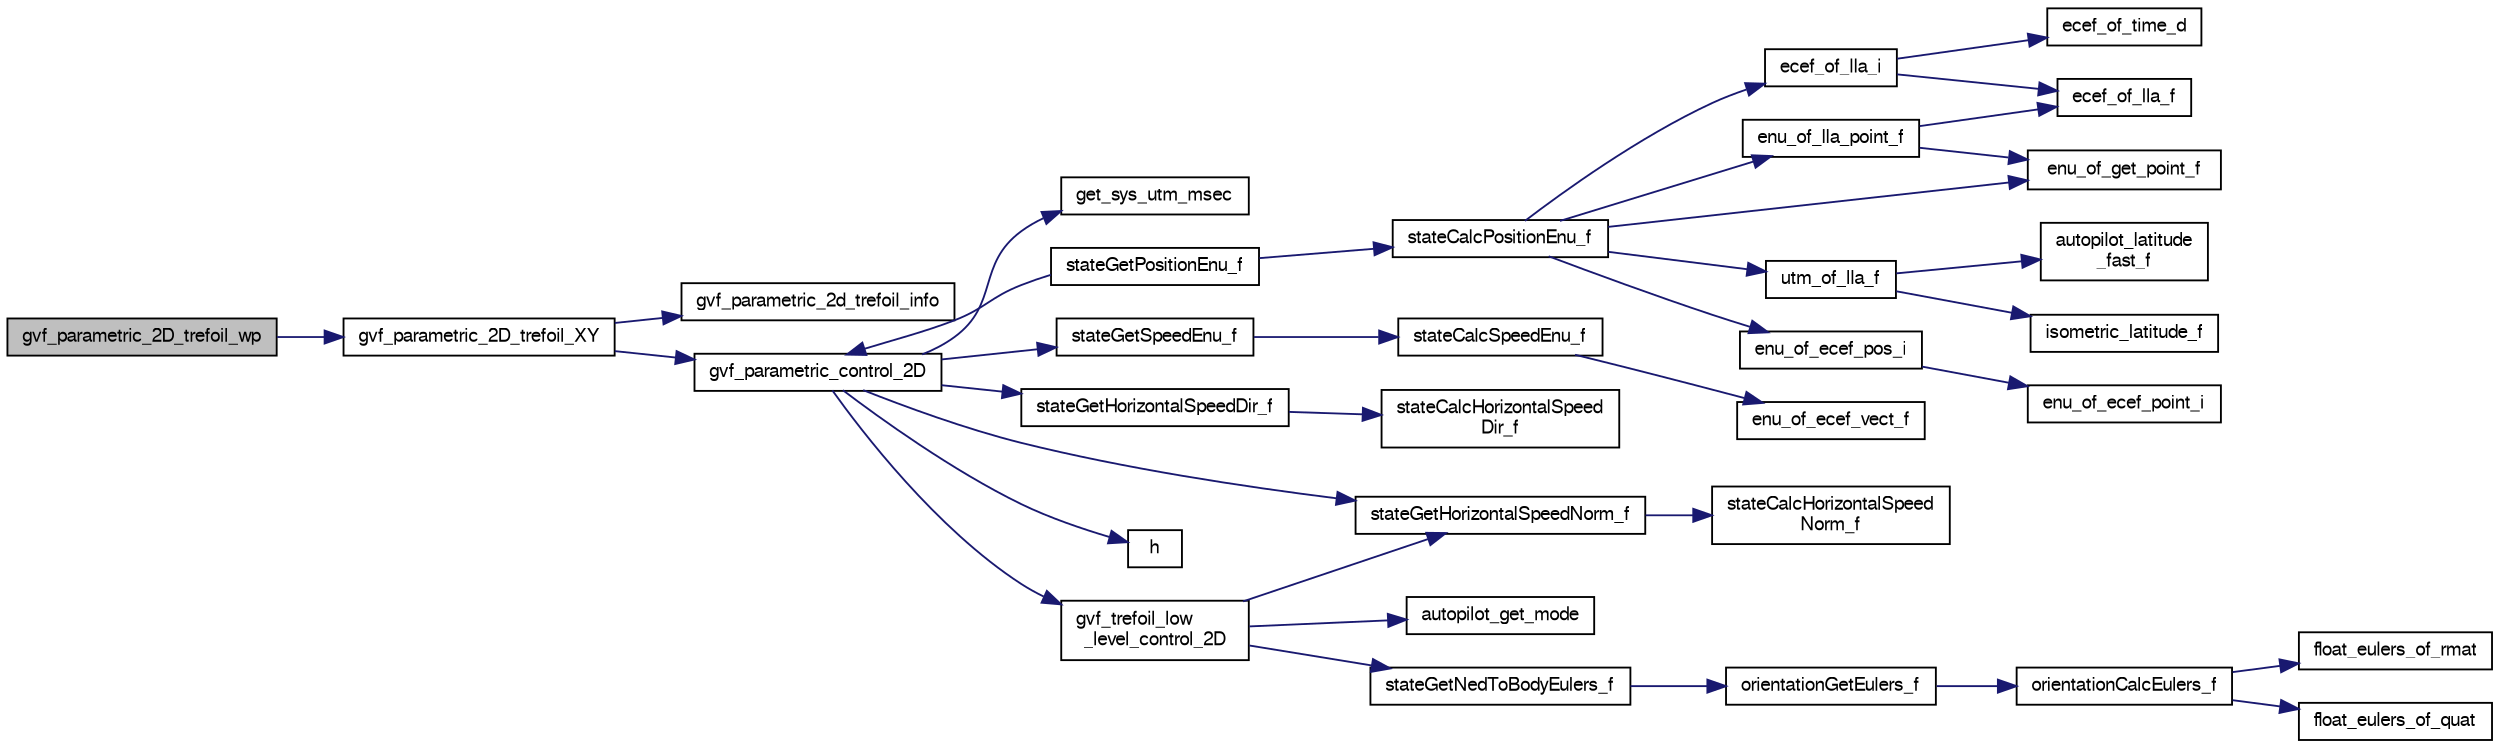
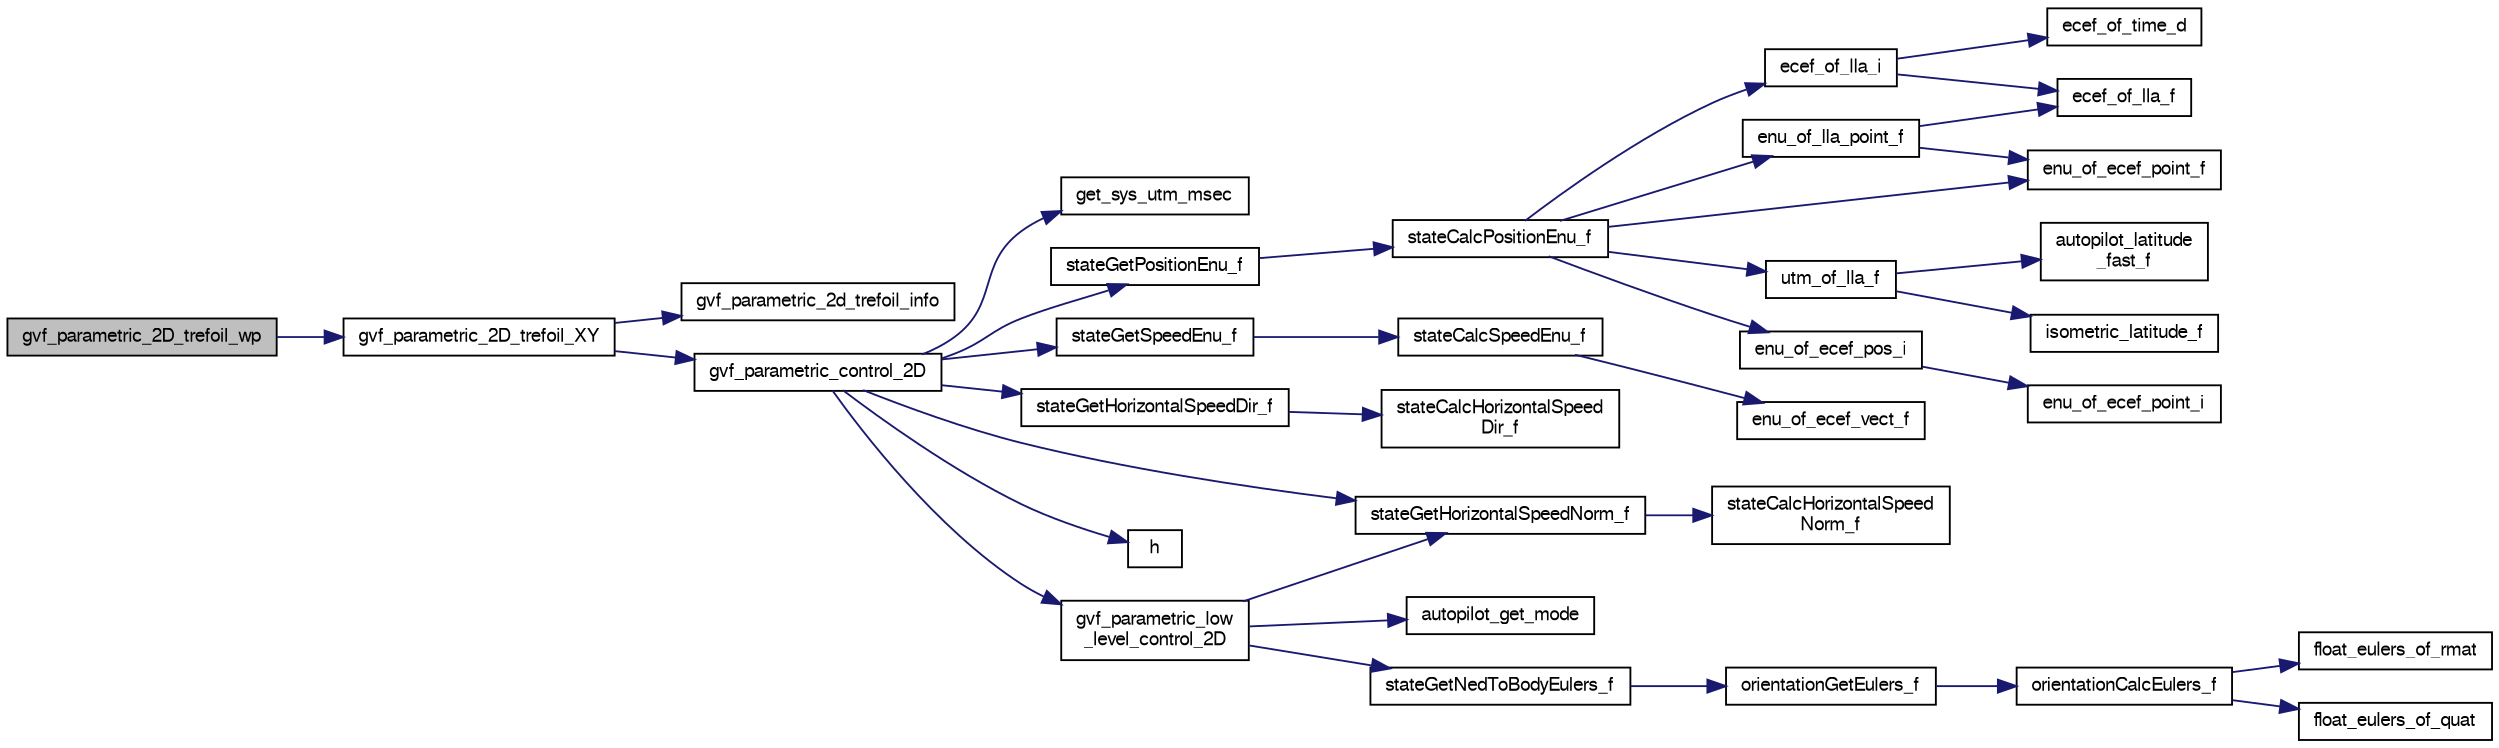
  digraph {
    rankdir=LR
    node [color=black fillcolor=white fontname=FreeSans fontsize=10 shape=record style=filled]
    edge [color=midnightblue fontname=FreeSans fontsize=10 labelfontname=FreeSans labelfontsize=10 style=solid]
    n1 [fillcolor=grey75 fontcolor=black height=0.2 label=gvf_parametric_2D_trefoil_wp width=0.4]
    n2 [height=0.2 label=gvf_parametric_2D_trefoil_XY width=0.4]
    n3 [height=0.2 label=gvf_parametric_2d_trefoil_info width=0.4]
    n4 [height=0.2 label=gvf_parametric_control_2D width=0.4]
    n5 [height=0.2 label=get_sys_utm_msec width=0.4]
    n6 [height=0.2 label=stateGetPositionEnu_f width=0.4]
    n7 [height=0.2 label=stateGetHorizontalSpeedNorm_f width=0.4]
    n8 [height=0.2 label=stateGetSpeedEnu_f width=0.4]
    n9 [height=0.2 label=stateGetHorizontalSpeedDir_f width=0.4]
    n10 [height=0.2 label=h width=0.4]
-   n11 [height=0.2 label="gvf_trefoil_low\l_level_control_2D" width=0.4]
+   n11 [height=0.2 label="gvf_parametric_low\l_level_control_2D" width=0.4]
    n12 [height=0.2 label=stateCalcPositionEnu_f width=0.4]
    n13 [height=0.2 label="stateCalcHorizontalSpeed\lNorm_f" width=0.4]
    n14 [height=0.2 label=stateCalcSpeedEnu_f width=0.4]
    n15 [height=0.2 label="stateCalcHorizontalSpeed\lDir_f" width=0.4]
    n16 [height=0.2 label=autopilot_get_mode width=0.4]
    n17 [height=0.2 label=stateGetNedToBodyEulers_f width=0.4]
-   n18 [height=0.2 label=enu_of_get_point_f width=0.4]
+   n18 [height=0.2 label=enu_of_ecef_point_f width=0.4]
    n19 [height=0.2 label=enu_of_ecef_pos_i width=0.4]
    n20 [height=0.2 label=enu_of_lla_point_f width=0.4]
    n21 [height=0.2 label=ecef_of_lla_i width=0.4]
    n22 [height=0.2 label=utm_of_lla_f width=0.4]
    n23 [height=0.2 label=enu_of_ecef_point_i width=0.4]
    n24 [height=0.2 label=ecef_of_lla_f width=0.4]
    n25 [height=0.2 label=ecef_of_time_d width=0.4]
    n26 [height=0.2 label=isometric_latitude_f width=0.4]
    n27 [height=0.2 label="autopilot_latitude\l_fast_f" width=0.4]
    n28 [height=0.2 label=enu_of_ecef_vect_f width=0.4]
    n29 [height=0.2 label=orientationGetEulers_f width=0.4]
    n30 [height=0.2 label=orientationCalcEulers_f width=0.4]
    n31 [height=0.2 label=float_eulers_of_rmat width=0.4]
    n32 [height=0.2 label=float_eulers_of_quat width=0.4]
    n1 -> n2
    n2 -> n3
    n2 -> n4
    n4 -> n5
-   n6 -> n4
+   n4 -> n6
    n4 -> n7
    n4 -> n8
    n4 -> n9
    n4 -> n10
    n4 -> n11
    n6 -> n12
    n7 -> n13
    n8 -> n14
    n9 -> n15
    n11 -> n7
    n11 -> n16
    n11 -> n17
    n12 -> n18
    n12 -> n19
    n12 -> n20
    n12 -> n21
    n12 -> n22
    n14 -> n28
    n17 -> n29
    n19 -> n23
    n20 -> n18
    n20 -> n24
    n21 -> n24
    n21 -> n25
    n22 -> n26
    n22 -> n27
    n29 -> n30
    n30 -> n31
    n30 -> n32
  }
